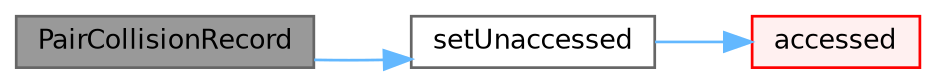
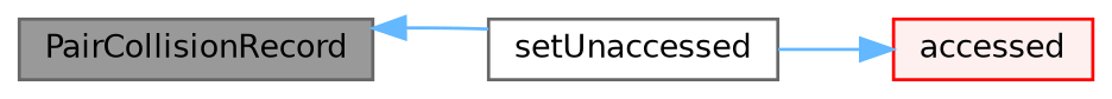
  digraph {
    rankdir=LR
    node [fontname=Helvetica fontsize=10 shape=box style=filled]
    edge [color=steelblue1 fontname=Helvetica fontsize=10 labelfontname=Helvetica labelfontsize=10 style=solid]
    n1 [color=gray40 fillcolor=grey60 fontcolor=black height=0.2 label=PairCollisionRecord width=0.4]
    n2 [color=grey40 fillcolor=white height=0.2 label=setUnaccessed width=0.4]
    n3 [color=red fillcolor="#FFF0F0" height=0.2 label=accessed width=0.4]
-   n1 -> n2
+   n2 -> n1
    n2 -> n3
  }
